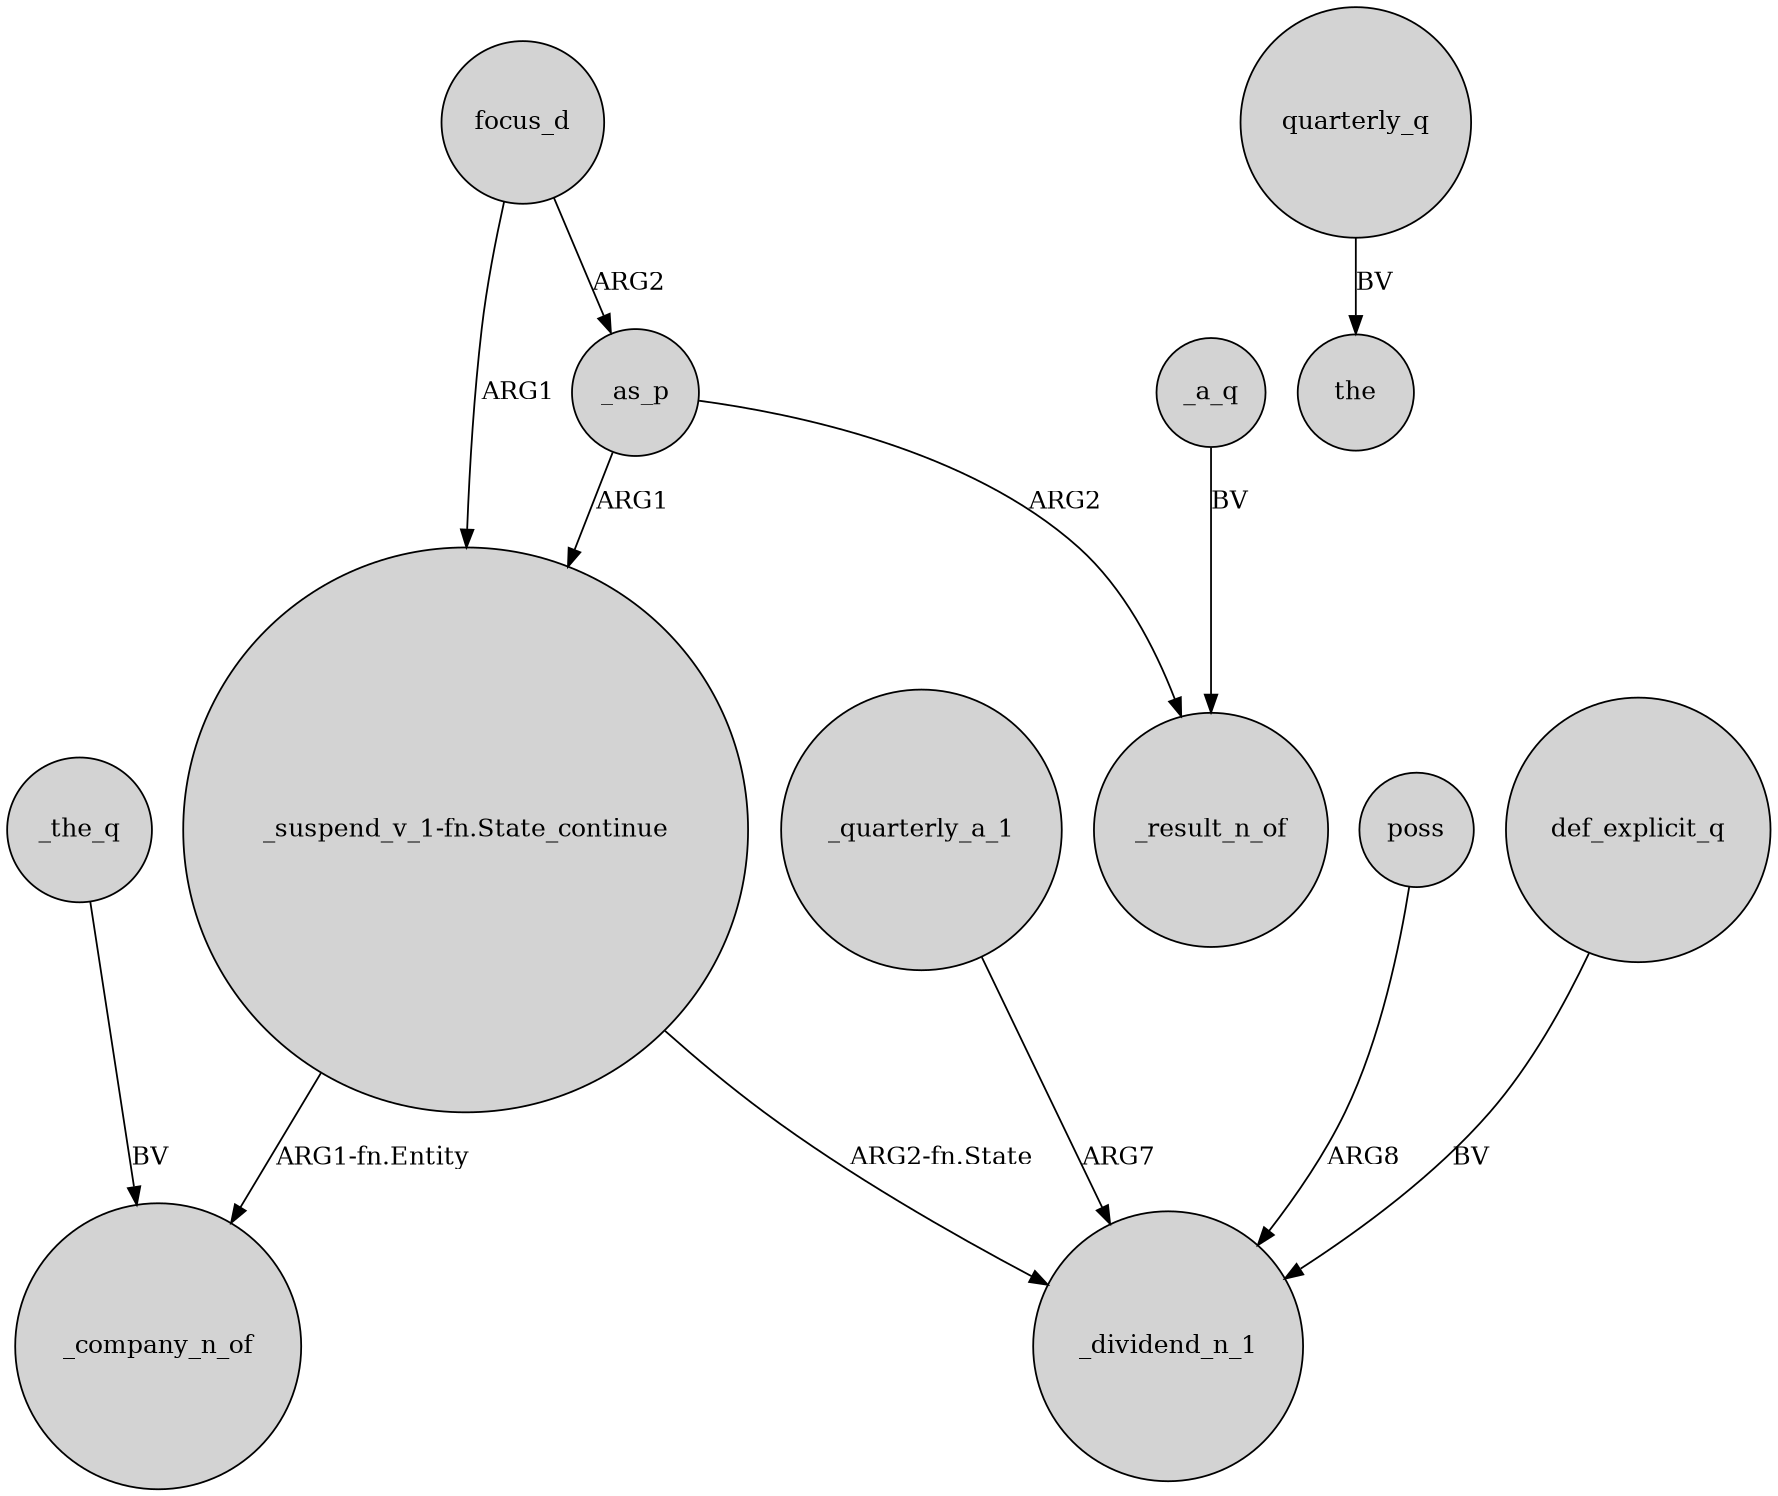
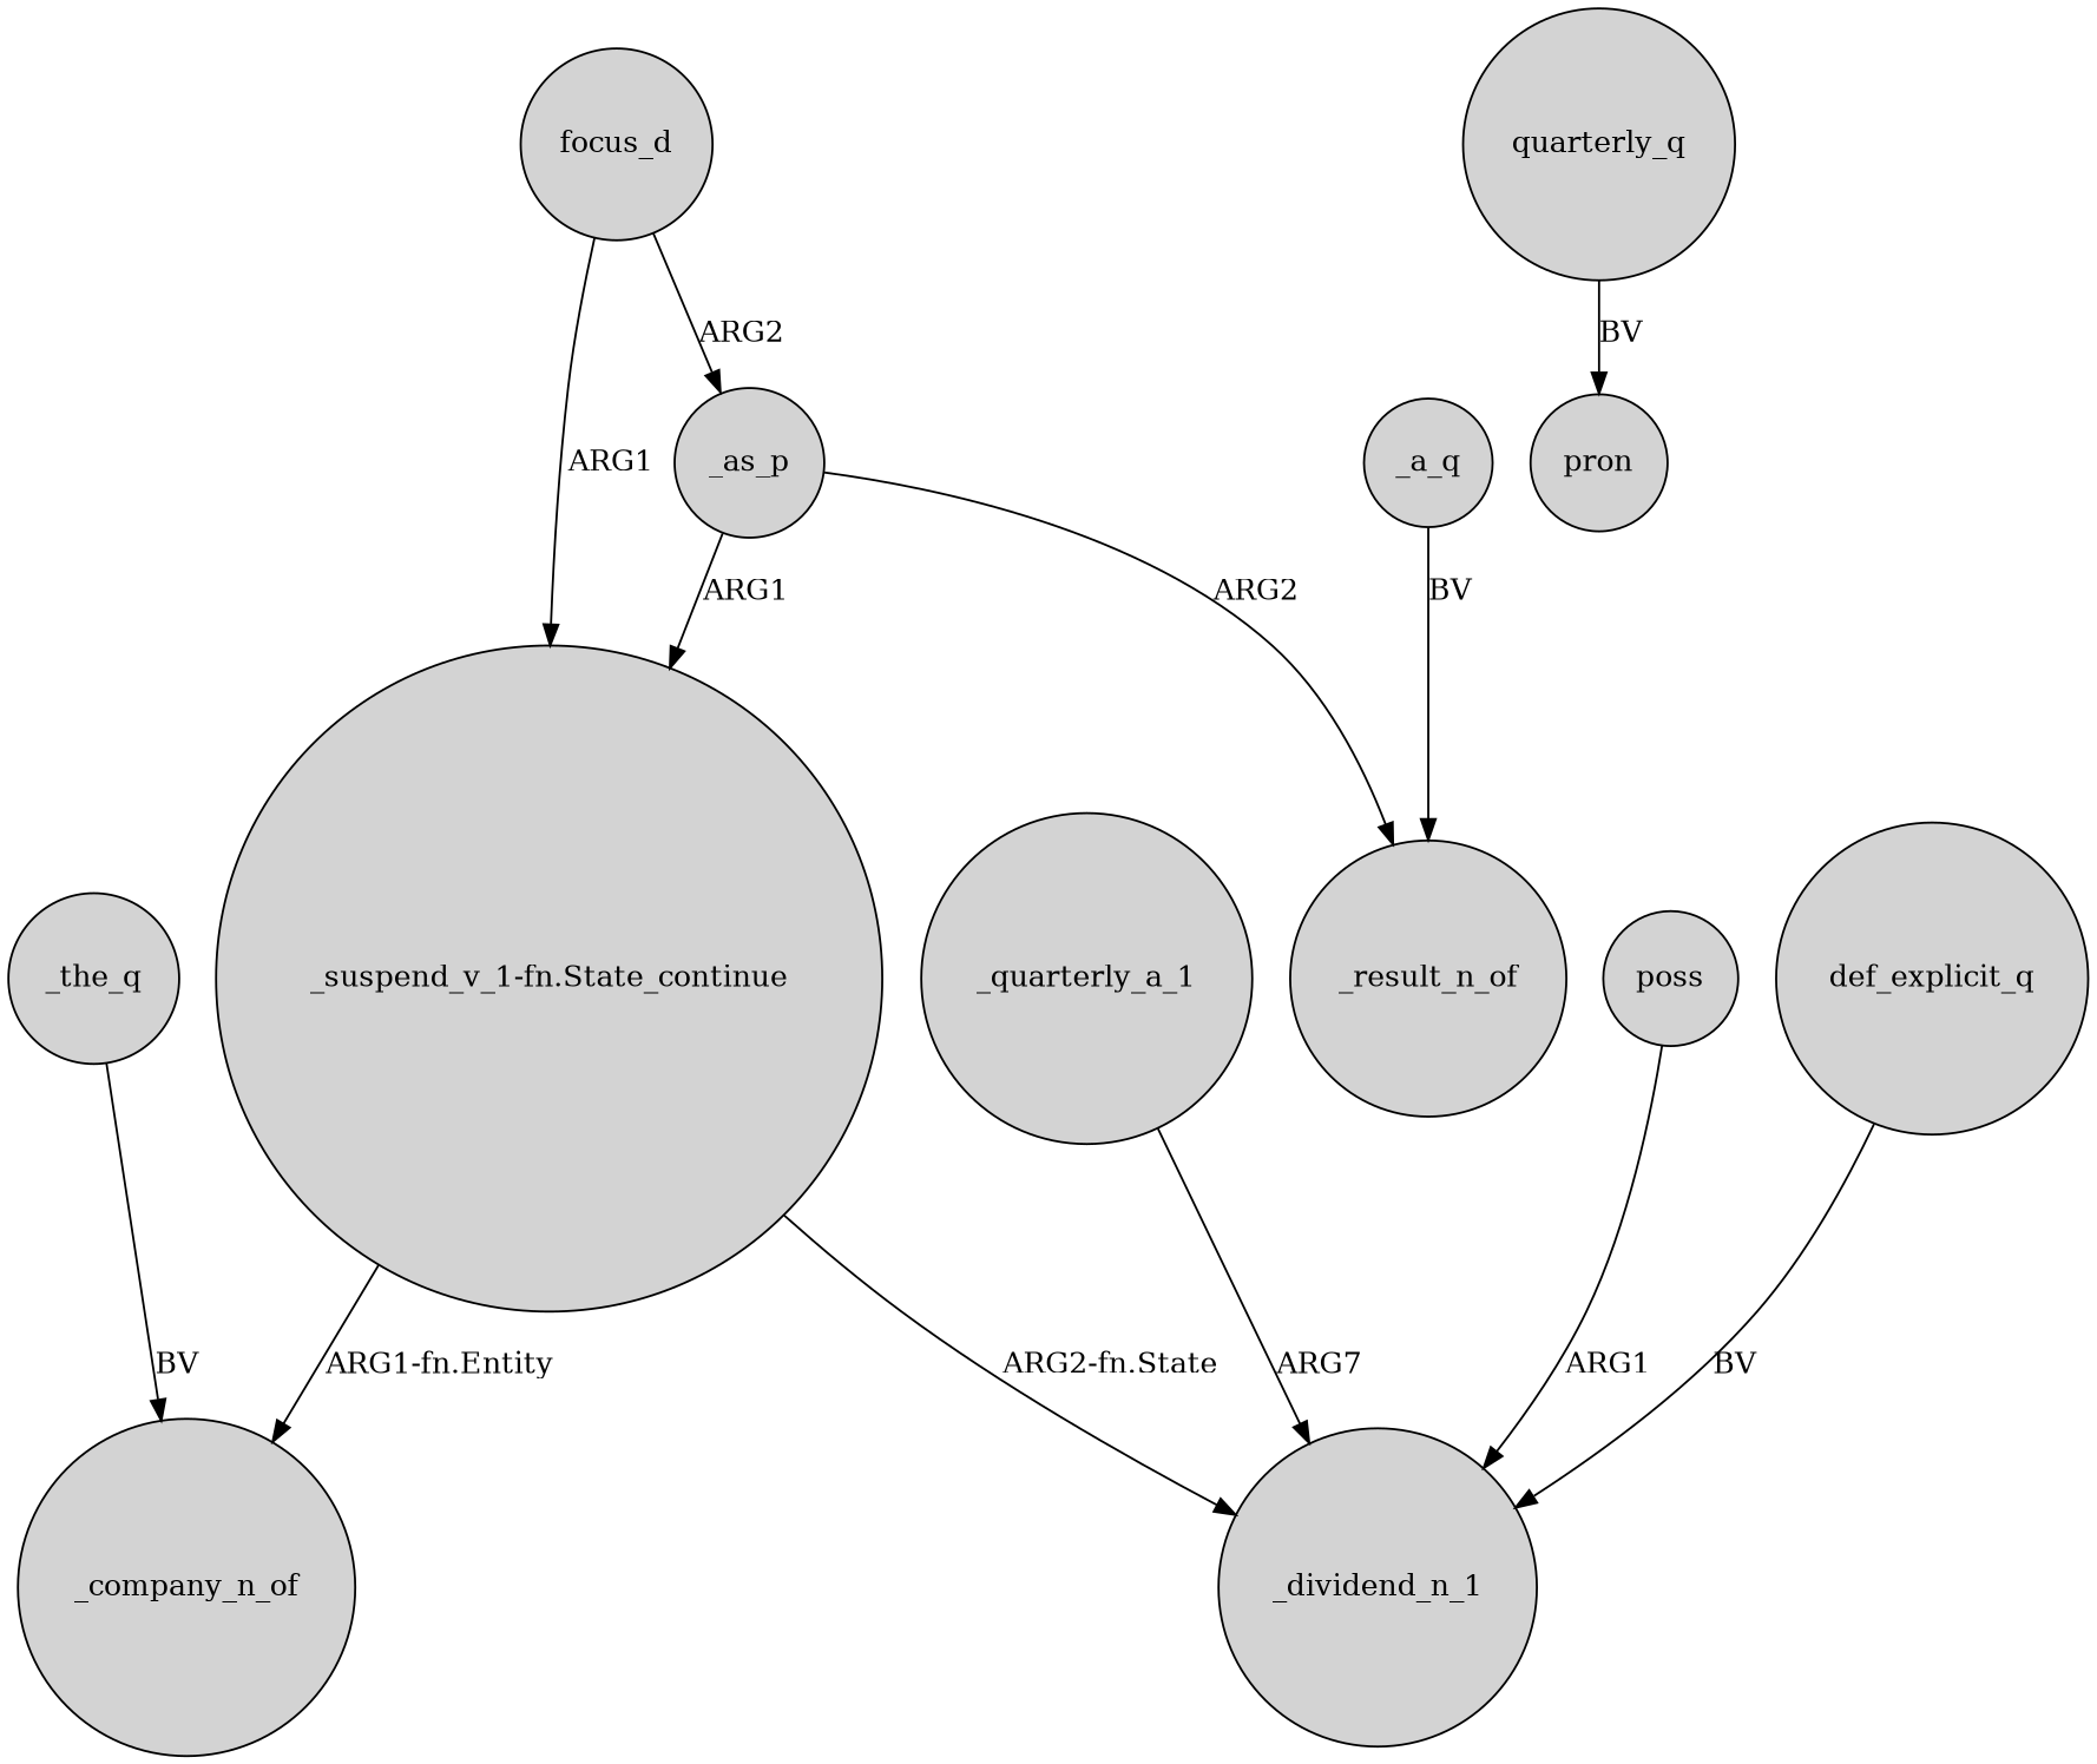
  digraph {
    node [shape=circle style=filled]
    def_explicit_q
    _dividend_n_1
    "_suspend_v_1-fn.State_continue"
    _company_n_of
    focus_d
    _as_p
    _result_n_of
    _quarterly_a_1
    _the_q
    n10 [label=quarterly_q]
-   pron [label=the]
+   pron
    poss
    _a_q
    def_explicit_q -> _dividend_n_1 [label=BV]
    "_suspend_v_1-fn.State_continue" -> _dividend_n_1 [label="ARG2-fn.State"]
    "_suspend_v_1-fn.State_continue" -> _company_n_of [label="ARG1-fn.Entity"]
    focus_d -> "_suspend_v_1-fn.State_continue" [label=ARG1]
    focus_d -> _as_p [label=ARG2]
    _as_p -> "_suspend_v_1-fn.State_continue" [label=ARG1]
    _as_p -> _result_n_of [label=ARG2]
    _quarterly_a_1 -> _dividend_n_1 [label=ARG7]
    _the_q -> _company_n_of [label=BV]
    n10 -> pron [label=BV]
-   poss -> _dividend_n_1 [label=ARG8]
+   poss -> _dividend_n_1 [label=ARG1]
    _a_q -> _result_n_of [label=BV]
  }
